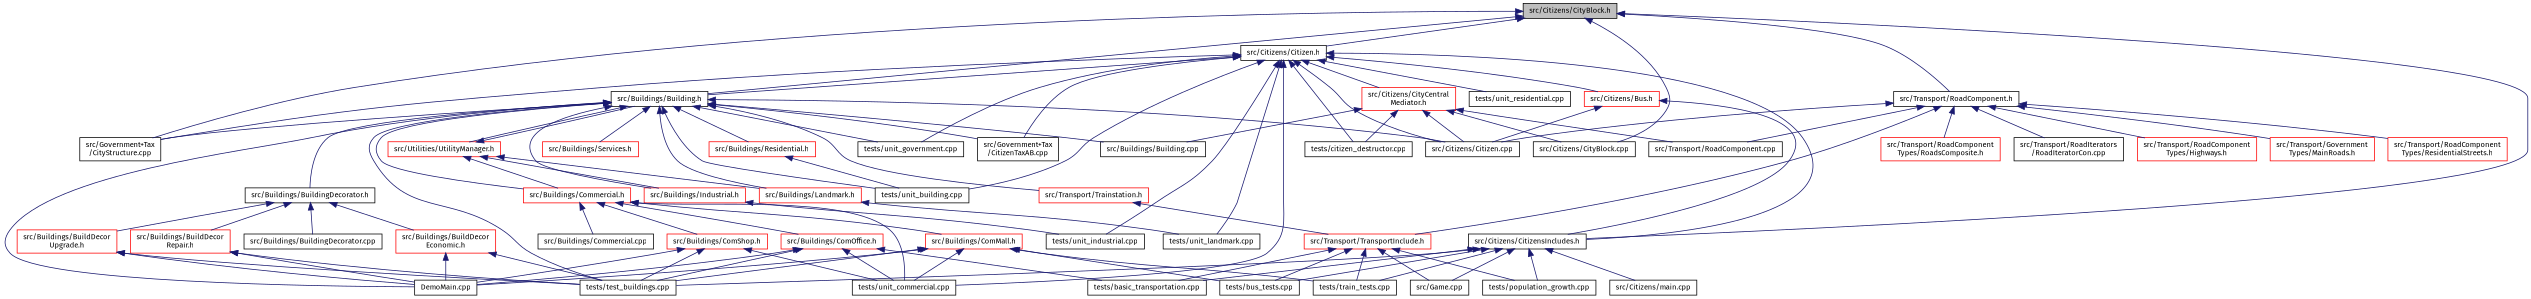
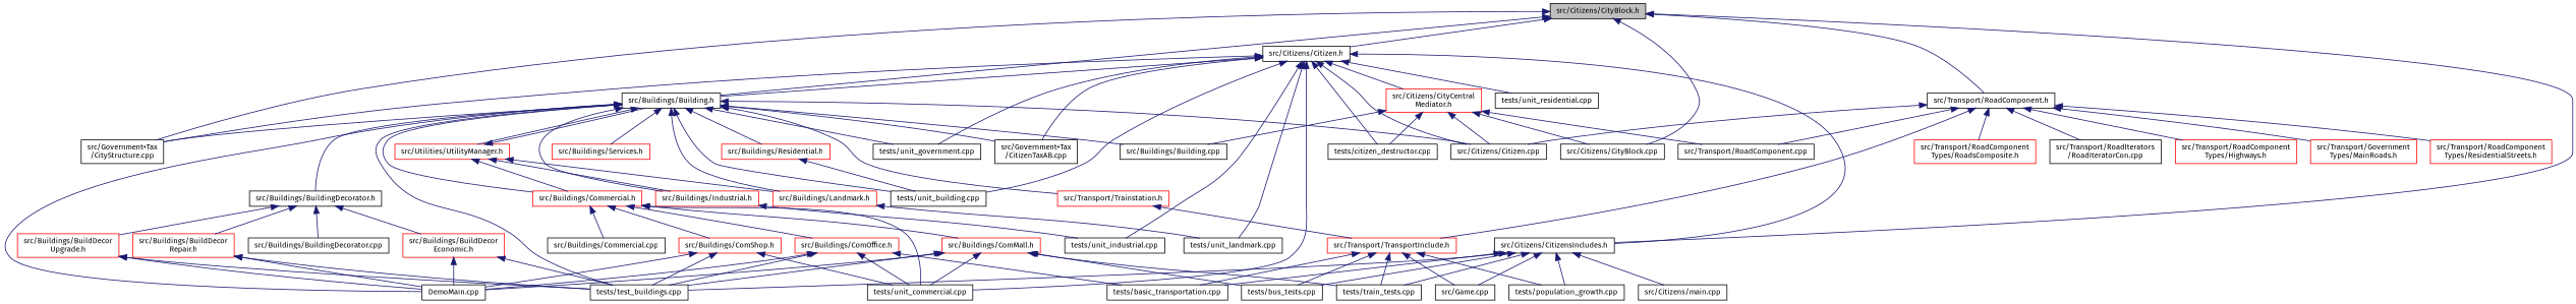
  digraph {
    fontname="Fira Sans"
    node [color=black fillcolor=white fontname="Fira Sans" fontsize=10 shape=record style=filled]
    edge [color=midnightblue dir=back fontname="Fira Sans" fontsize=10 labelfontname=Helvetica labelfontsize=10 style=solid]
    n1 [fillcolor=grey75 fontcolor=black height=0.2 label="src/Citizens/CityBlock.h" width=0.4]
    n2 [height=0.2 label="src/Buildings/Building.h" width=0.4]
    n3 [height=0.2 label="src/Government+Tax\l/CityStructure.cpp" width=0.4]
    n4 [height=0.2 label="src/Citizens/Citizen.h" width=0.4]
    n5 [height=0.2 label="src/Citizens/CitizensIncludes.h" width=0.4]
    n6 [height=0.2 label="src/Citizens/CityBlock.cpp" width=0.4]
    n7 [height=0.2 label="src/Transport/RoadComponent.h" width=0.4]
    n8 [height=0.2 label="DemoMain.cpp" width=0.4]
    n9 [height=0.2 label="src/Buildings/Building.cpp" width=0.4]
    n10 [height=0.2 label="src/Buildings/BuildingDecorator.h" width=0.4]
    n11 [height=0.2 label="tests/test_buildings.cpp" width=0.4]
    n12 [color=red height=0.2 label="src/Buildings/Commercial.h" width=0.4]
    n13 [color=red height=0.2 label="src/Buildings/Industrial.h" width=0.4]
    n14 [color=red height=0.2 label="src/Buildings/Landmark.h" width=0.4]
    n15 [color=red height=0.2 label="src/Buildings/Residential.h" width=0.4]
    n16 [height=0.2 label="tests/unit_building.cpp" width=0.4]
    n17 [color=red height=0.2 label="src/Buildings/Services.h" width=0.4]
    n18 [height=0.2 label="src/Citizens/Citizen.cpp" width=0.4]
    n19 [height=0.2 label="src/Government+Tax\l/CitizenTaxAB.cpp" width=0.4]
    n20 [color=red height=0.2 label="src/Transport/Trainstation.h" width=0.4]
    n21 [color=red height=0.2 label="src/Utilities/UtilityManager.h" width=0.4]
    n22 [height=0.2 label="tests/unit_government.cpp" width=0.4]
    n23 [height=0.2 label="tests/unit_commercial.cpp" width=0.4]
    n24 [height=0.2 label="tests/unit_industrial.cpp" width=0.4]
    n25 [height=0.2 label="tests/unit_landmark.cpp" width=0.4]
-   n26 [color=red height=0.2 label="src/Citizens/Bus.h" width=0.4]
    n27 [color=red height=0.2 label="src/Citizens/CityCentral\lMediator.h" width=0.4]
    n28 [height=0.2 label="tests/citizen_destructor.cpp" width=0.4]
    n29 [height=0.2 label="tests/unit_residential.cpp" width=0.4]
    n30 [height=0.2 label="tests/bus_tests.cpp" width=0.4]
    n31 [height=0.2 label="tests/train_tests.cpp" width=0.4]
    n32 [height=0.2 label="tests/basic_transportation.cpp" width=0.4]
    n33 [height=0.2 label="src/Game.cpp" width=0.4]
    n34 [height=0.2 label="tests/population_growth.cpp" width=0.4]
    n35 [height=0.2 label="src/Citizens/main.cpp" width=0.4]
    n36 [color=red height=0.2 label="src/Transport/TransportInclude.h" width=0.4]
    n37 [height=0.2 label="src/Transport/RoadComponent.cpp" width=0.4]
    n38 [color=red height=0.2 label="src/Transport/RoadComponent\lTypes/Highways.h" width=0.4]
    n39 [color=red height=0.2 label="src/Transport/Government\lTypes/MainRoads.h" width=0.4]
    n40 [color=red height=0.2 label="src/Transport/RoadComponent\lTypes/ResidentialStreets.h" width=0.4]
    n41 [color=red height=0.2 label="src/Transport/RoadComponent\lTypes/RoadsComposite.h" width=0.4]
    n42 [height=0.2 label="src/Transport/RoadIterators\l/RoadIteratorCon.cpp" width=0.4]
    n43 [color=red height=0.2 label="src/Buildings/BuildDecor\lEconomic.h" width=0.4]
    n44 [color=red height=0.2 label="src/Buildings/BuildDecor\lRepair.h" width=0.4]
    n45 [color=red height=0.2 label="src/Buildings/BuildDecor\lUpgrade.h" width=0.4]
    n46 [height=0.2 label="src/Buildings/BuildingDecorator.cpp" width=0.4]
    n47 [color=red height=0.2 label="src/Buildings/ComMall.h" width=0.4]
    n48 [height=0.2 label="src/Buildings/Commercial.cpp" width=0.4]
    n49 [color=red height=0.2 label="src/Buildings/ComOffice.h" width=0.4]
    n50 [color=red height=0.2 label="src/Buildings/ComShop.h" width=0.4]
    n1 -> n2
    n1 -> n3
    n1 -> n4
    n1 -> n5
    n1 -> n6
    n1 -> n7
    n2 -> n3
    n2 -> n8
    n2 -> n9
    n2 -> n10
    n2 -> n11
    n2 -> n12
    n2 -> n13
    n2 -> n14
    n2 -> n15
    n2 -> n16
    n2 -> n17
    n2 -> n18
    n2 -> n19
    n2 -> n20
    n2 -> n21
    n2 -> n22
    n4 -> n2
    n4 -> n3
    n4 -> n5
    n4 -> n16
    n4 -> n18
    n4 -> n19
    n4 -> n22
    n4 -> n23
    n4 -> n24
    n4 -> n25
-   n4 -> n26
    n4 -> n27
    n4 -> n28
    n4 -> n29
    n5 -> n11
    n5 -> n30
    n5 -> n31
    n5 -> n32
    n5 -> n33
    n5 -> n34
    n5 -> n35
    n7 -> n18
    n7 -> n36
    n7 -> n37
    n7 -> n38
    n7 -> n39
    n7 -> n40
    n7 -> n41
    n7 -> n42
    n10 -> n43
    n10 -> n44
    n10 -> n45
    n10 -> n46
    n12 -> n23
    n12 -> n47
    n12 -> n48
    n12 -> n49
    n12 -> n50
    n13 -> n24
    n14 -> n25
    n15 -> n16
    n20 -> n36
    n21 -> n2
    n21 -> n12
    n21 -> n13
    n21 -> n14
-   n26 -> n5
-   n26 -> n18
    n27 -> n6
    n27 -> n9
    n27 -> n18
    n27 -> n28
    n27 -> n37
    n36 -> n30
    n36 -> n31
    n36 -> n32
    n36 -> n33
    n36 -> n34
    n43 -> n8
    n43 -> n11
    n44 -> n8
    n44 -> n11
    n45 -> n8
    n45 -> n11
    n47 -> n8
    n47 -> n11
    n47 -> n23
    n47 -> n30
    n47 -> n31
    n49 -> n8
    n49 -> n11
    n49 -> n23
    n49 -> n32
    n50 -> n8
    n50 -> n11
    n50 -> n23
  }
